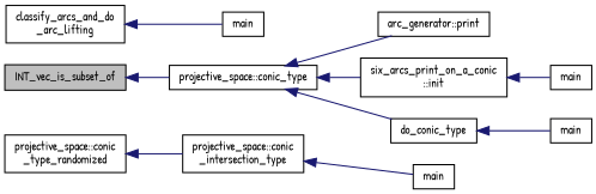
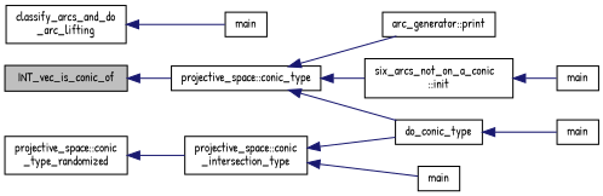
  digraph {
    fontname="Patrick Hand"
    rankdir=LR
    node [color=black fillcolor=white fontname="Patrick Hand" fontsize=10 shape=record style=filled]
    edge [color=midnightblue dir=back fontname="Patrick Hand" fontsize=10 labelfontname=Helvetica labelfontsize=10 style=solid]
-   n1 [fillcolor=grey75 fontcolor=black height=0.2 label=INT_vec_is_subset_of width=0.4]
+   n1 [fillcolor=grey75 fontcolor=black height=0.2 label=INT_vec_is_conic_of width=0.4]
    n2 [height=0.2 label="projective_space::conic_type" width=0.4]
    n3 [height=0.2 label="projective_space::conic\l_type_randomized" width=0.4]
    n4 [height=0.2 label="projective_space::conic\l_intersection_type" width=0.4]
    n5 [height=0.2 label=do_conic_type width=0.4]
    n6 [height=0.2 label="arc_generator::print" width=0.4]
-   n7 [height=0.2 label="six_arcs_print_on_a_conic\l::init" width=0.4]
+   n7 [height=0.2 label="six_arcs_not_on_a_conic\l::init" width=0.4]
    n8 [height=0.2 label=main width=0.4]
    n9 [height=0.2 label=main width=0.4]
    n10 [height=0.2 label=main width=0.4]
    n11 [height=0.2 label="classify_arcs_and_do\l_arc_lifting" width=0.4]
    n12 [height=0.2 label=main width=0.4]
    n1 -> n2
    n2 -> n5
    n2 -> n6
    n2 -> n7
    n3 -> n4
+   n4 -> n5
    n4 -> n8
    n5 -> n9
    n7 -> n10
    n11 -> n12
  }
